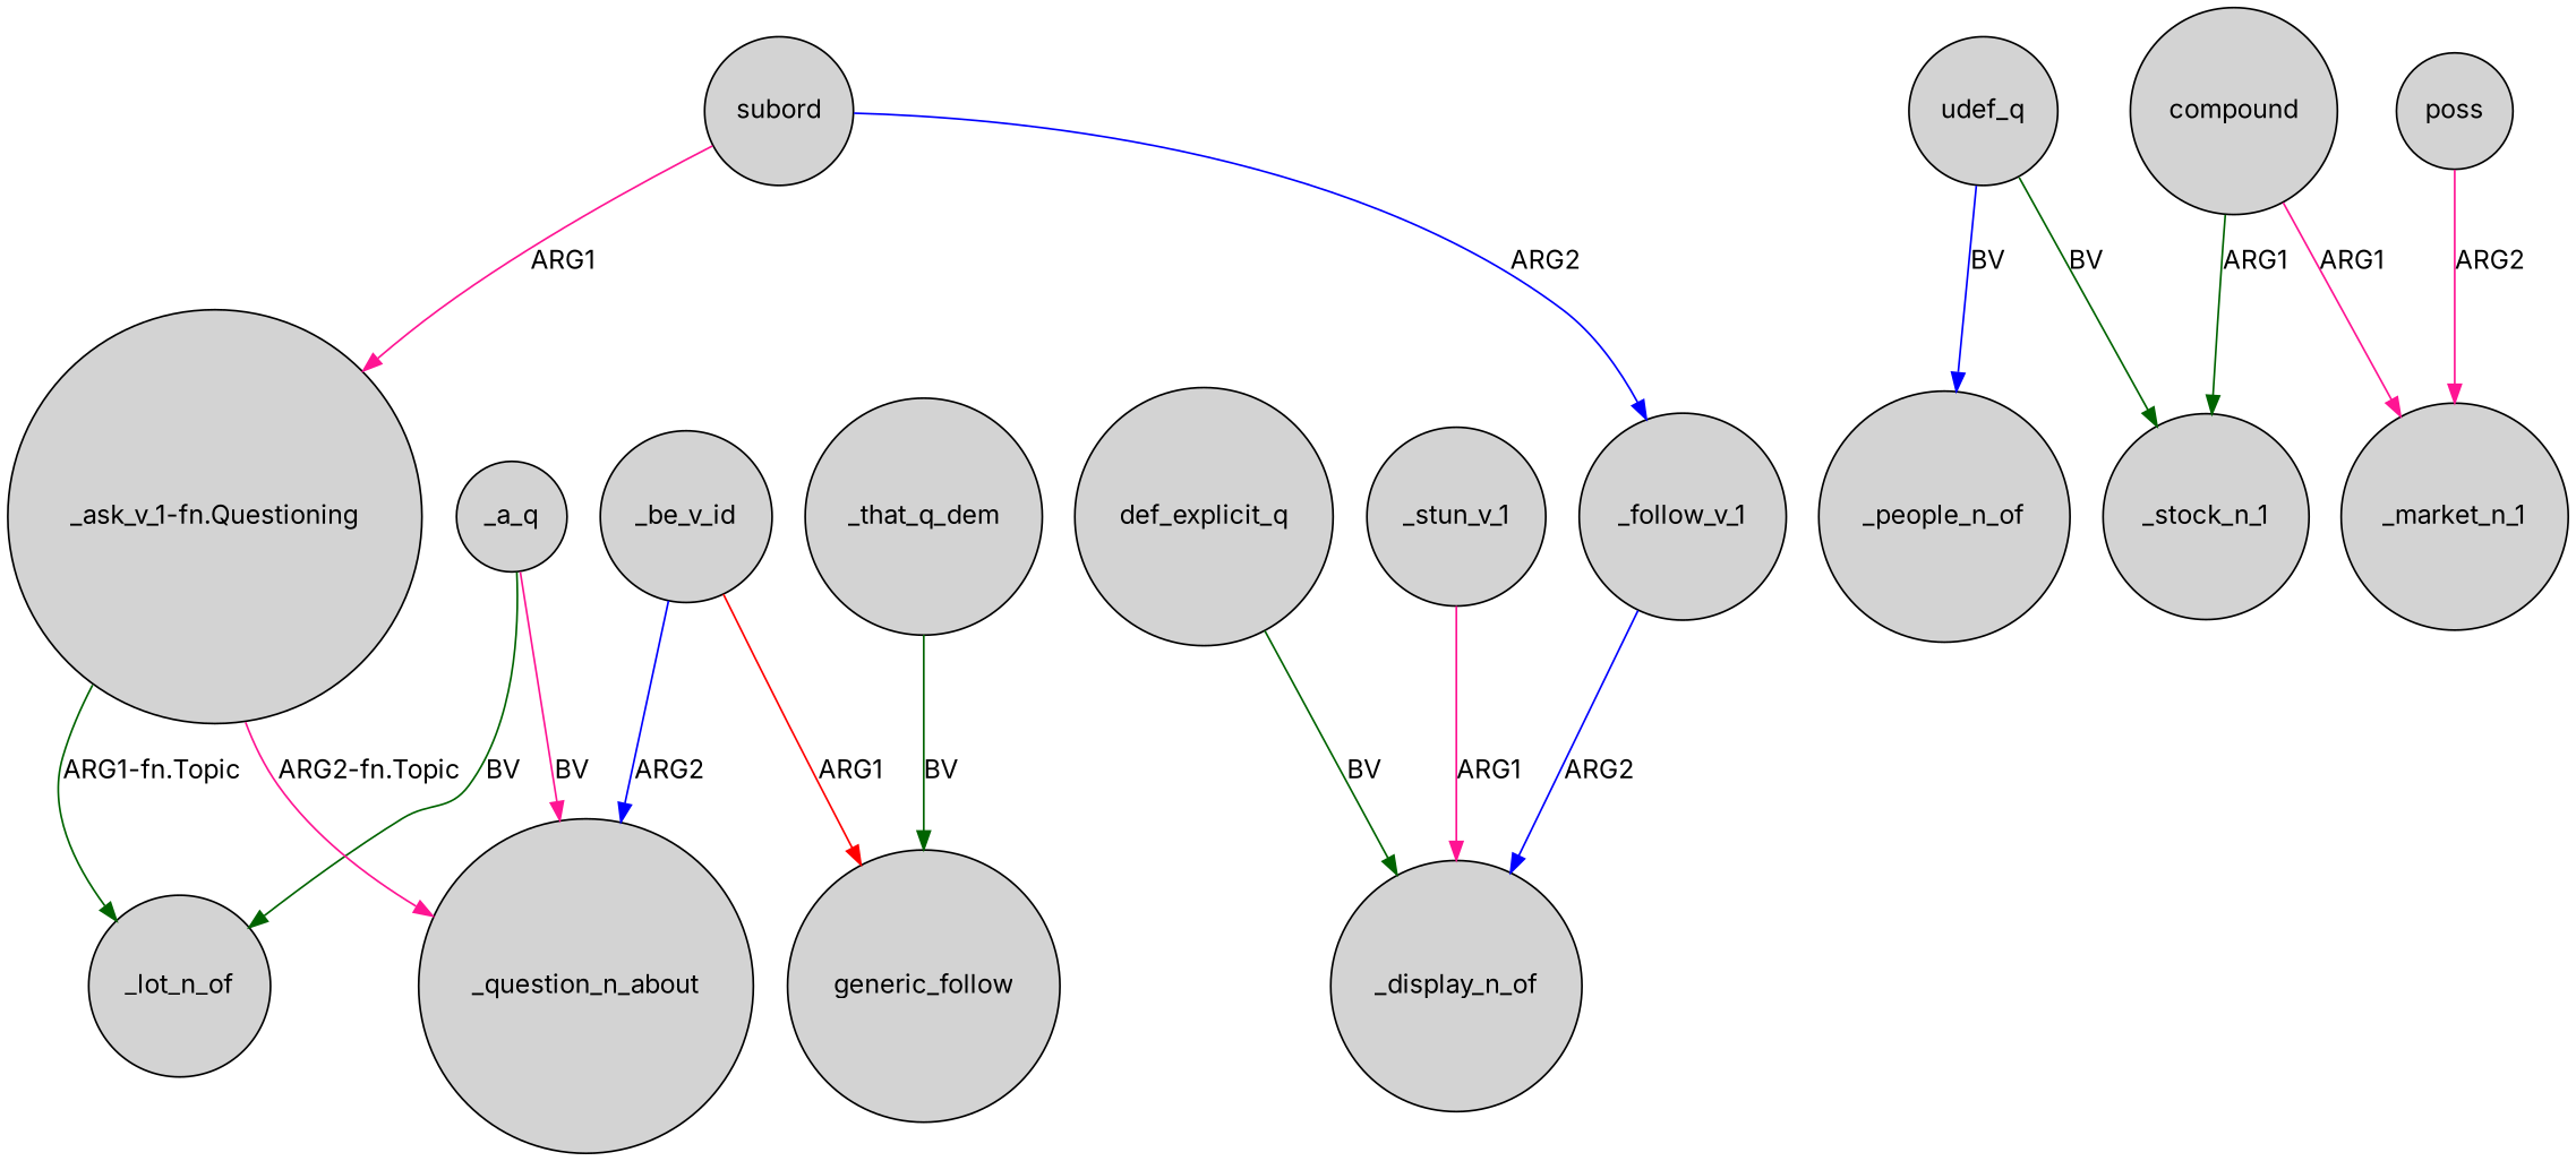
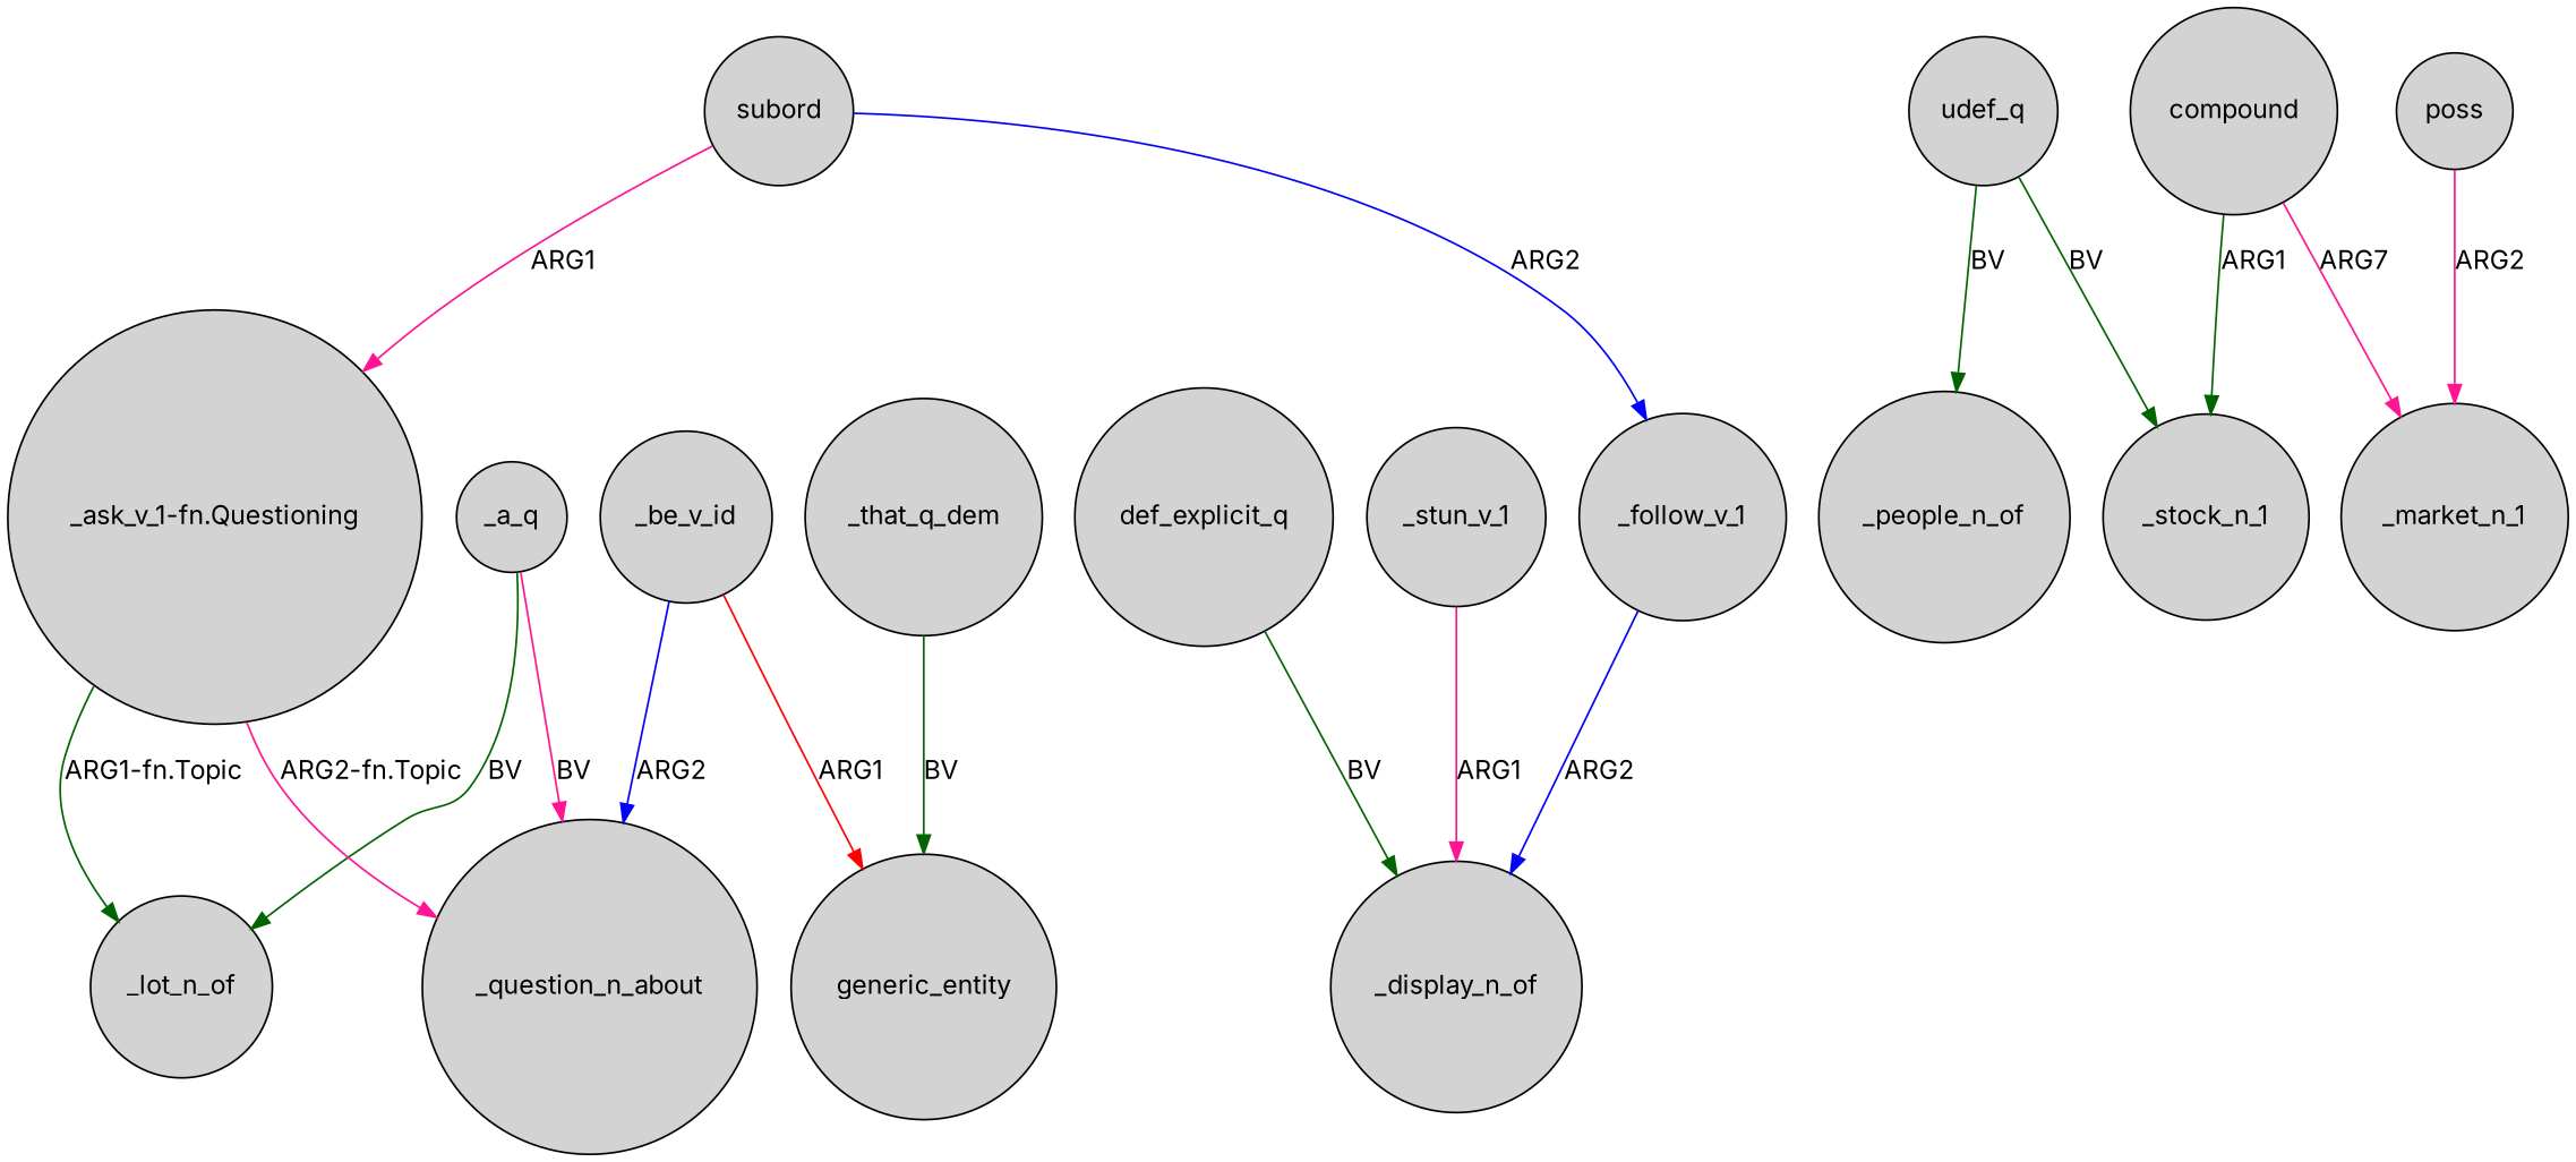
  digraph {
    fontname=Inter
    node [fontname=Inter shape=circle style=filled]
    edge [color=darkgreen fontname=Inter]
    _a_q
    _lot_n_of
    _question_n_about
    udef_q
    _people_n_of
    _stock_n_1
    _that_q_dem
-   generic_entity [label=generic_follow]
+   generic_entity
    def_explicit_q
    _display_n_of
    _stun_v_1
    "_ask_v_1-fn.Questioning"
    subord
    _follow_v_1
    _be_v_id
    compound
    _market_n_1
    poss
    _a_q -> _lot_n_of [label=BV]
    _a_q -> _question_n_about [color=deeppink label=BV]
-   udef_q -> _people_n_of [color=blue label=BV]
+   udef_q -> _people_n_of [label=BV]
    udef_q -> _stock_n_1 [label=BV]
    _that_q_dem -> generic_entity [label=BV]
    def_explicit_q -> _display_n_of [label=BV]
    _stun_v_1 -> _display_n_of [color=deeppink label=ARG1]
    "_ask_v_1-fn.Questioning" -> _lot_n_of [label="ARG1-fn.Topic"]
    "_ask_v_1-fn.Questioning" -> _question_n_about [color=deeppink label="ARG2-fn.Topic"]
    subord -> "_ask_v_1-fn.Questioning" [color=deeppink label=ARG1]
    subord -> _follow_v_1 [color=blue label=ARG2]
    _follow_v_1 -> _display_n_of [color=blue label=ARG2]
    _be_v_id -> _question_n_about [color=blue label=ARG2]
    _be_v_id -> generic_entity [color=red label=ARG1]
    compound -> _stock_n_1 [label=ARG1]
-   compound -> _market_n_1 [color=deeppink label=ARG1]
+   compound -> _market_n_1 [color=deeppink label=ARG7]
    poss -> _market_n_1 [color=deeppink label=ARG2]
  }
